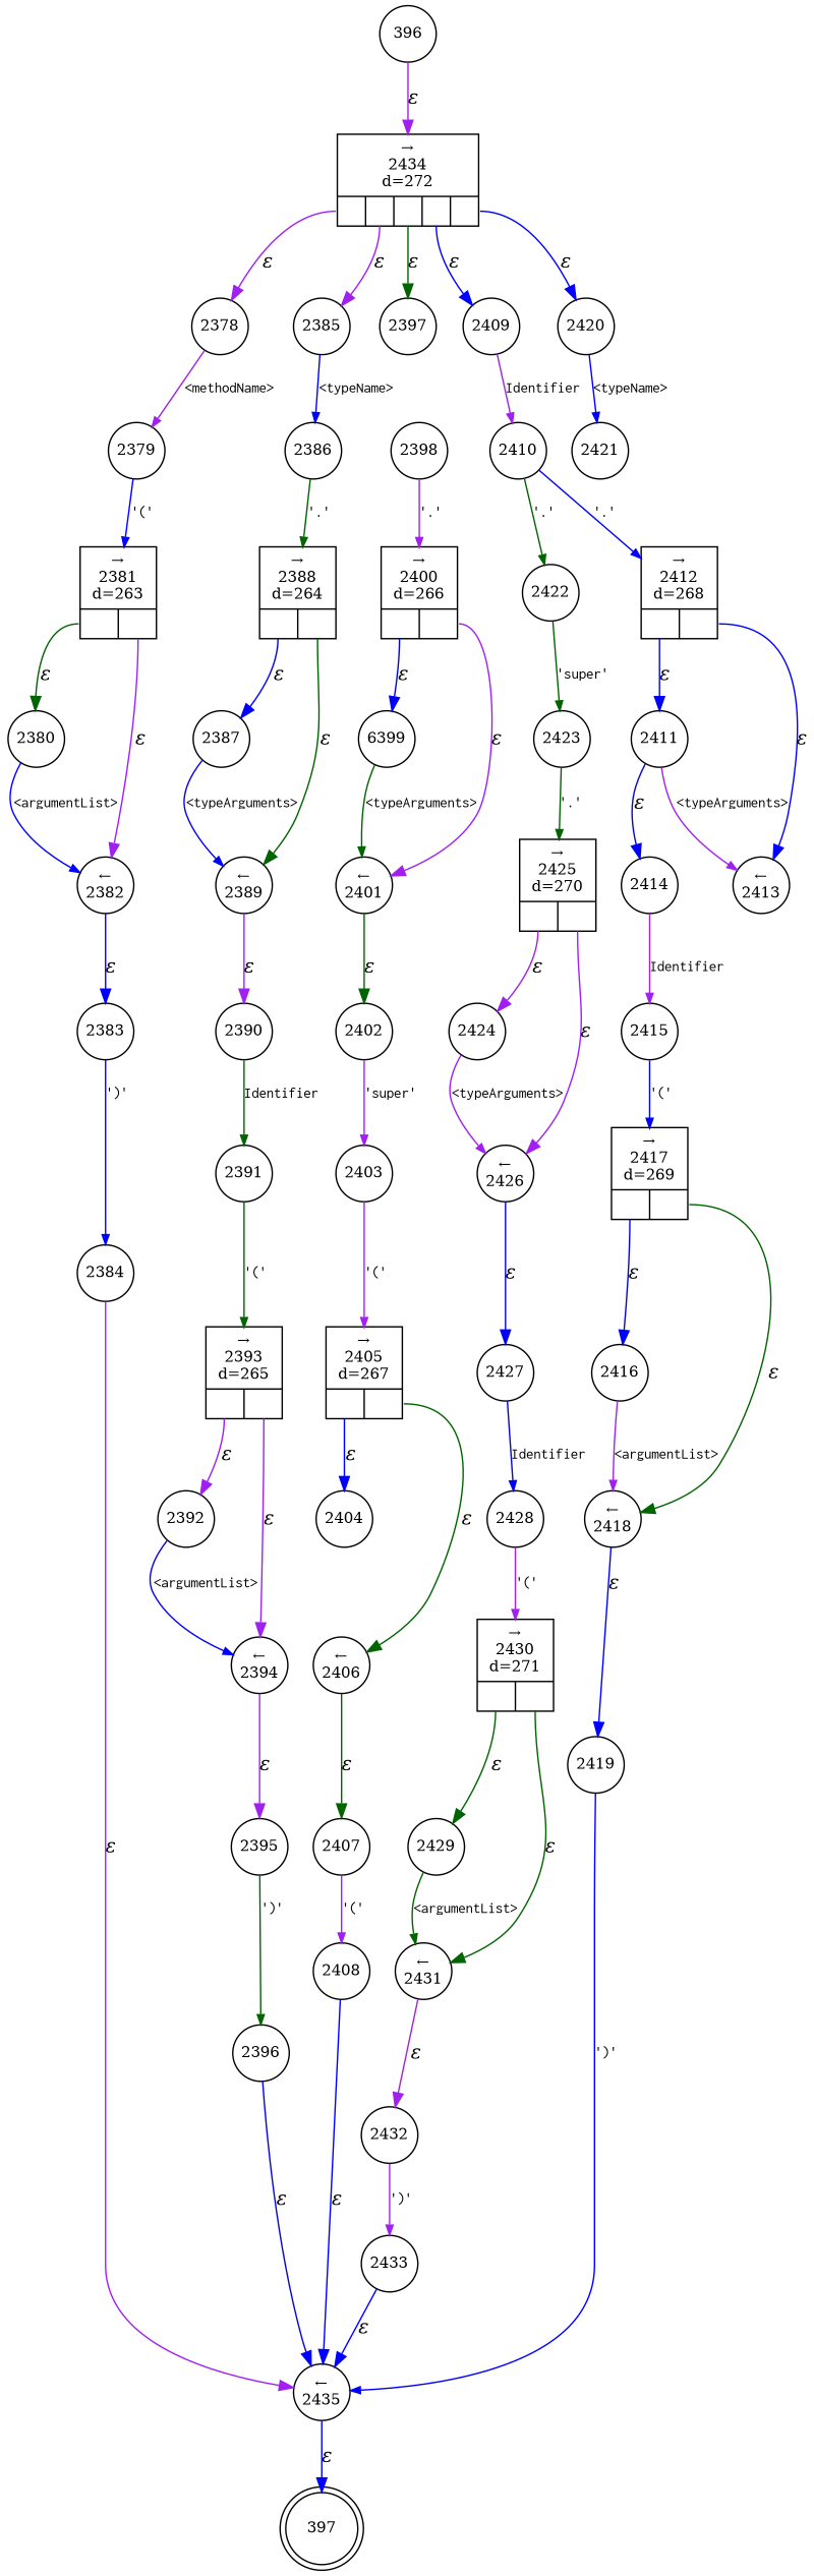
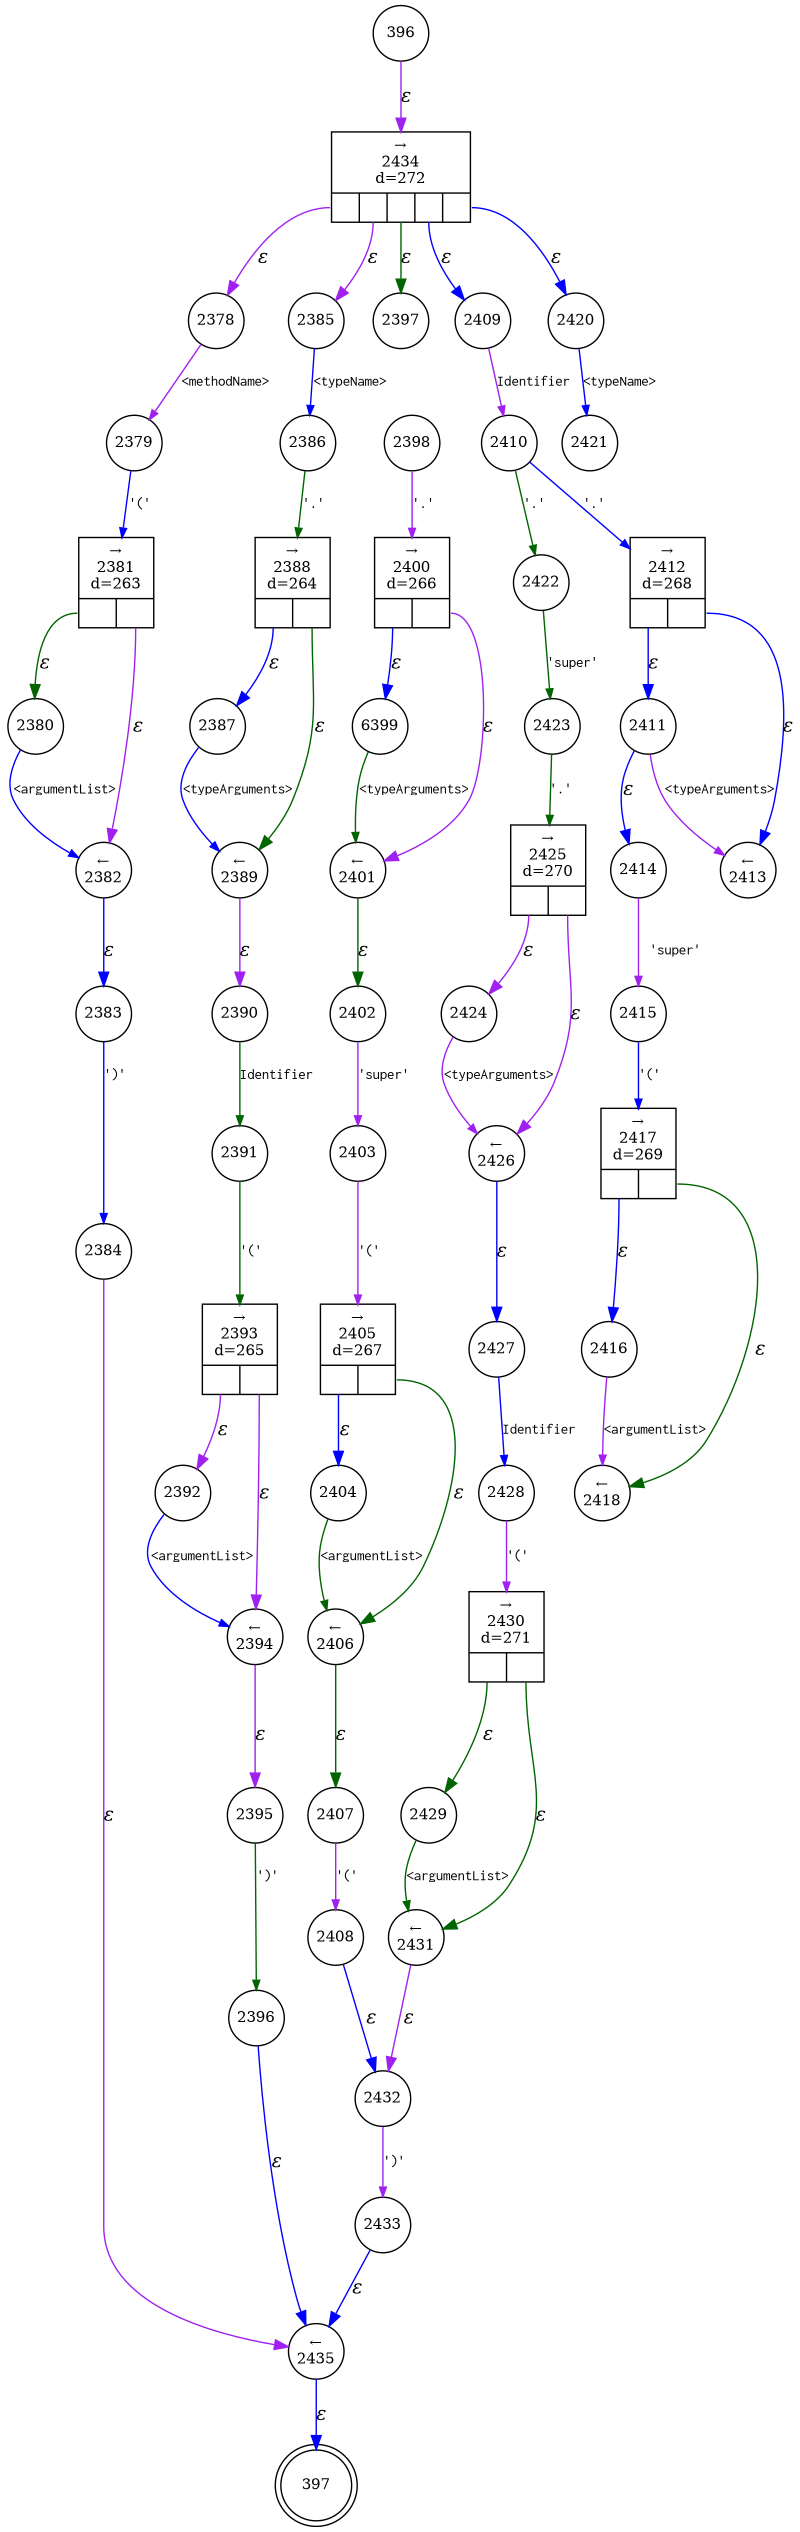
  digraph {
    rankdir=TB
    node [fixedsize=true fontsize=11 shape=circle peripheries=1]
    edge [color=blue fontname="Times-Italic"]
    n1 [label=397 shape=doublecircle width=.6 peripheries=""]
    n2 [label=2432 width=.55]
    n3 [label=2433 width=.55]
    n4 [label="&larr;\n2435" width=.55]
    n5 [fixedsize=false label="{&rarr;\n2434\nd=272|{<p0>|<p1>|<p2>|<p3>|<p4>}}" shape=record]
    n6 [label=2378 width=.55]
    n7 [label=2385 width=.55]
    n8 [label=2397 width=.55]
    n9 [label=2409 width=.55]
    n10 [label=2420 width=.55]
    n11 [label=2379 width=.55]
    n12 [label=2386 width=.55]
    n13 [label=2410 width=.55]
    n14 [label=2421 width=.55]
    n15 [label=396 width=.55]
    n16 [fixedsize=false label="{&rarr;\n2381\nd=263|{<p0>|<p1>}}" shape=record]
    n17 [label=2380 width=.55]
    n18 [label="&larr;\n2382" width=.55]
    n19 [label=2383 width=.55]
    n20 [label=2384 width=.55]
    n21 [fixedsize=false label="{&rarr;\n2388\nd=264|{<p0>|<p1>}}" shape=record]
    n22 [label=2387 width=.55]
    n23 [label="&larr;\n2389" width=.55]
    n24 [label=2390 width=.55]
    n25 [label=2391 width=.55]
    n26 [fixedsize=false label="{&rarr;\n2393\nd=265|{<p0>|<p1>}}" shape=record]
    n27 [label=2392 width=.55]
    n28 [label="&larr;\n2394" width=.55]
    n29 [label=2395 width=.55]
    n30 [label=2396 width=.55]
    n31 [label=2398 width=.55]
    n32 [fixedsize=false label="{&rarr;\n2400\nd=266|{<p0>|<p1>}}" shape=record]
    n33 [label=6399 width=.55]
    n34 [label="&larr;\n2401" width=.55]
    n35 [label=2402 width=.55]
    n36 [label=2403 width=.55]
    n37 [fixedsize=false label="{&rarr;\n2405\nd=267|{<p0>|<p1>}}" shape=record]
    n38 [label=2404 width=.55]
    n39 [label="&larr;\n2406" width=.55]
    n40 [label=2407 width=.55]
    n41 [label=2408 width=.55]
    n42 [fixedsize=false label="{&rarr;\n2412\nd=268|{<p0>|<p1>}}" shape=record]
    n43 [label=2422 width=.55]
    n44 [label=2411 width=.55]
    n45 [label="&larr;\n2413" width=.55]
    n46 [label=2414 width=.55]
    n47 [label=2415 width=.55]
    n48 [fixedsize=false label="{&rarr;\n2417\nd=269|{<p0>|<p1>}}" shape=record]
    n49 [label=2416 width=.55]
    n50 [label="&larr;\n2418" width=.55]
-   n51 [label=2419 width=.55]
    n52 [label=2423 width=.55]
    n53 [fixedsize=false label="{&rarr;\n2425\nd=270|{<p0>|<p1>}}" shape=record]
    n54 [label=2424 width=.55]
    n55 [label="&larr;\n2426" width=.55]
    n56 [label=2427 width=.55]
    n57 [label=2428 width=.55]
    n58 [fixedsize=false label="{&rarr;\n2430\nd=271|{<p0>|<p1>}}" shape=record]
    n59 [label=2429 width=.55]
    n60 [label="&larr;\n2431" width=.55]
    n2 -> n3 [arrowhead=normal arrowsize=.7 color=purple fontname=Courier fontsize=11 label="')'"]
    n3 -> n4 [label="&epsilon;"]
    n4 -> n1 [label="&epsilon;"]
    n5 -> n6 [color=purple label="&epsilon;" tailport=p0]
    n5 -> n7 [color=purple label="&epsilon;" tailport=p1]
    n5 -> n8 [color=darkgreen label="&epsilon;" tailport=p2]
    n5 -> n9 [label="&epsilon;" tailport=p3]
    n5 -> n10 [label="&epsilon;" tailport=p4]
    n6 -> n11 [arrowhead=normal arrowsize=.7 color=purple fontname=Courier fontsize=11 label="<methodName>"]
    n7 -> n12 [arrowhead=normal arrowsize=.7 fontname=Courier fontsize=11 label="<typeName>"]
    n9 -> n13 [arrowhead=normal arrowsize=.7 color=purple fontname=Courier fontsize=11 label=Identifier]
    n10 -> n14 [arrowhead=normal arrowsize=.7 fontname=Courier fontsize=11 label="<typeName>"]
    n11 -> n16 [arrowhead=normal arrowsize=.7 fontname=Courier fontsize=11 label="'('"]
    n12 -> n21 [arrowhead=normal arrowsize=.7 color=darkgreen fontname=Courier fontsize=11 label="'.'"]
    n13 -> n42 [arrowhead=normal arrowsize=.7 fontname=Courier fontsize=11 label="'.'"]
    n13 -> n43 [arrowhead=normal arrowsize=.7 color=darkgreen fontname=Courier fontsize=11 label="'.'"]
    n15 -> n5 [color=purple label="&epsilon;"]
    n16 -> n17 [color=darkgreen label="&epsilon;" tailport=p0]
    n16 -> n18 [color=purple label="&epsilon;" tailport=p1]
    n17 -> n18 [arrowhead=normal arrowsize=.7 fontname=Courier fontsize=11 label="<argumentList>"]
    n18 -> n19 [label="&epsilon;"]
    n19 -> n20 [arrowhead=normal arrowsize=.7 fontname=Courier fontsize=11 label="')'"]
    n20 -> n4 [color=purple label="&epsilon;"]
    n21 -> n22 [label="&epsilon;" tailport=p0]
    n21 -> n23 [color=darkgreen label="&epsilon;" tailport=p1]
    n22 -> n23 [arrowhead=normal arrowsize=.7 fontname=Courier fontsize=11 label="<typeArguments>"]
    n23 -> n24 [color=purple label="&epsilon;"]
    n24 -> n25 [arrowhead=normal arrowsize=.7 color=darkgreen fontname=Courier fontsize=11 label=Identifier]
    n25 -> n26 [arrowhead=normal arrowsize=.7 color=darkgreen fontname=Courier fontsize=11 label="'('"]
    n26 -> n27 [color=purple label="&epsilon;" tailport=p0]
    n26 -> n28 [color=purple label="&epsilon;" tailport=p1]
    n27 -> n28 [arrowhead=normal arrowsize=.7 fontname=Courier fontsize=11 label="<argumentList>"]
    n28 -> n29 [color=purple label="&epsilon;"]
    n29 -> n30 [arrowhead=normal arrowsize=.7 color=darkgreen fontname=Courier fontsize=11 label="')'"]
    n30 -> n4 [label="&epsilon;"]
    n31 -> n32 [arrowhead=normal arrowsize=.7 color=purple fontname=Courier fontsize=11 label="'.'"]
    n32 -> n33 [label="&epsilon;" tailport=p0]
    n32 -> n34 [color=purple label="&epsilon;" tailport=p1]
    n33 -> n34 [arrowhead=normal arrowsize=.7 color=darkgreen fontname=Courier fontsize=11 label="<typeArguments>"]
    n34 -> n35 [color=darkgreen label="&epsilon;"]
    n35 -> n36 [arrowhead=normal arrowsize=.7 color=purple fontname=Courier fontsize=11 label="'super'"]
    n36 -> n37 [arrowhead=normal arrowsize=.7 color=purple fontname=Courier fontsize=11 label="'('"]
    n37 -> n38 [label="&epsilon;" tailport=p0]
    n37 -> n39 [color=darkgreen label="&epsilon;" tailport=p1]
+   n38 -> n39 [arrowhead=normal arrowsize=.7 color=darkgreen fontname=Courier fontsize=11 label="<argumentList>"]
    n39 -> n40 [color=darkgreen label="&epsilon;"]
    n40 -> n41 [arrowhead=normal arrowsize=.7 color=purple fontname=Courier fontsize=11 label="'('"]
-   n41 -> n4 [label="&epsilon;"]
+   n41 -> n2 [label="&epsilon;"]
    n42 -> n44 [label="&epsilon;" tailport=p0]
    n42 -> n45 [label="&epsilon;" tailport=p1]
    n43 -> n52 [arrowhead=normal arrowsize=.7 color=darkgreen fontname=Courier fontsize=11 label="'super'"]
    n44 -> n45 [arrowhead=normal arrowsize=.7 color=purple fontname=Courier fontsize=11 label="<typeArguments>"]
    n44 -> n46 [label="&epsilon;"]
-   n46 -> n47 [arrowhead=normal arrowsize=.7 color=purple fontname=Courier fontsize=11 label=Identifier]
+   n46 -> n47 [arrowhead=normal arrowsize=.7 color=purple fontname=Courier fontsize=11 label="'super'"]
    n47 -> n48 [arrowhead=normal arrowsize=.7 fontname=Courier fontsize=11 label="'('"]
    n48 -> n49 [label="&epsilon;" tailport=p0]
    n48 -> n50 [color=darkgreen label="&epsilon;" tailport=p1]
    n49 -> n50 [arrowhead=normal arrowsize=.7 color=purple fontname=Courier fontsize=11 label="<argumentList>"]
-   n50 -> n51 [label="&epsilon;"]
-   n51 -> n4 [arrowhead=normal arrowsize=.7 fontname=Courier fontsize=11 label="')'"]
    n52 -> n53 [arrowhead=normal arrowsize=.7 color=darkgreen fontname=Courier fontsize=11 label="'.'"]
    n53 -> n54 [color=purple label="&epsilon;" tailport=p0]
    n53 -> n55 [color=purple label="&epsilon;" tailport=p1]
    n54 -> n55 [arrowhead=normal arrowsize=.7 color=purple fontname=Courier fontsize=11 label="<typeArguments>"]
    n55 -> n56 [label="&epsilon;"]
    n56 -> n57 [arrowhead=normal arrowsize=.7 fontname=Courier fontsize=11 label=Identifier]
    n57 -> n58 [arrowhead=normal arrowsize=.7 color=purple fontname=Courier fontsize=11 label="'('"]
    n58 -> n59 [color=darkgreen label="&epsilon;" tailport=p0]
    n58 -> n60 [color=darkgreen label="&epsilon;" tailport=p1]
    n59 -> n60 [arrowhead=normal arrowsize=.7 color=darkgreen fontname=Courier fontsize=11 label="<argumentList>"]
    n60 -> n2 [color=purple label="&epsilon;"]
  }
